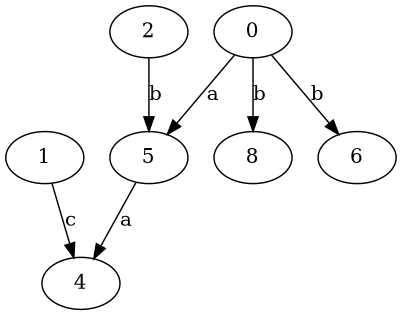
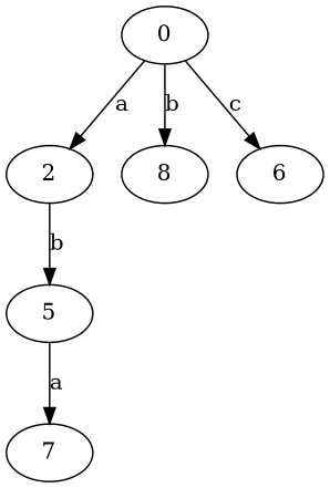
  strict digraph {
    fontname="DejaVu Serif"
    node [fontname="DejaVu Serif"]
    edge [fontname="DejaVu Serif"]
-   1
-   7 [label=4]
+   7
    2
    5
    0
    n6 [label=8]
    6
-   1 -> 7 [label=c]
    2 -> 5 [label=b]
    5 -> 7 [label=a]
-   0 -> 5 [label=a]
+   0 -> 2 [label=a]
    0 -> n6 [label=b]
-   0 -> 6 [label=b]
+   0 -> 6 [label=c]
  }
